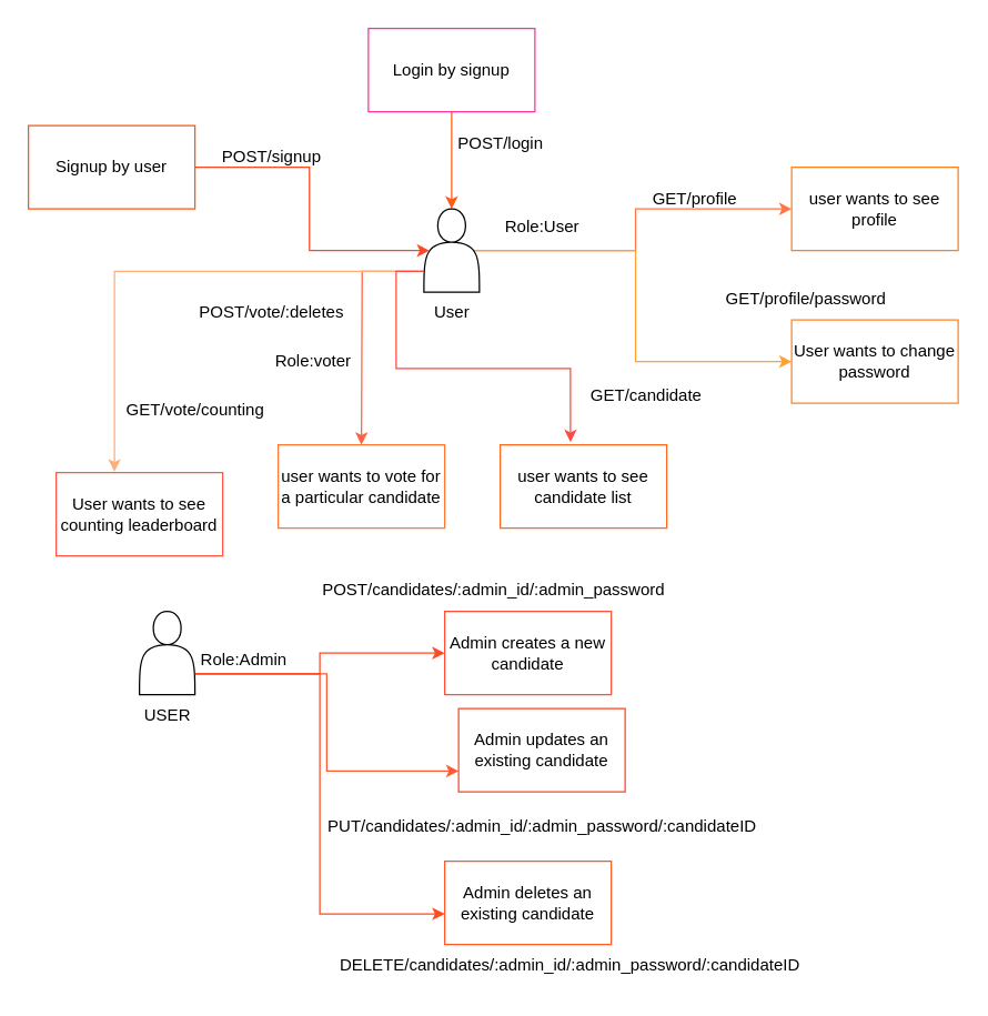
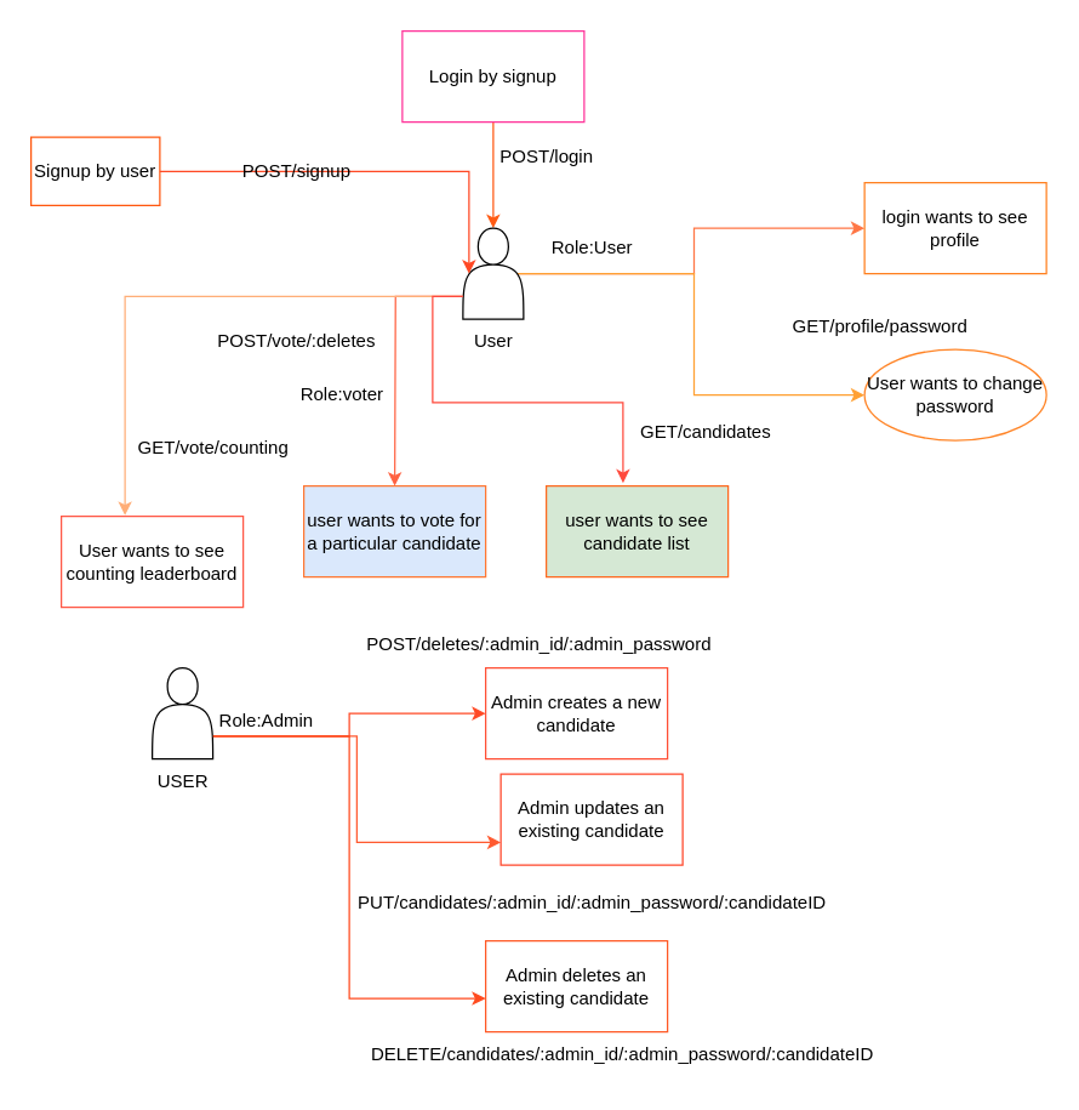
  <mxCell id="0" />
  <mxCell id="1" parent="0" />
- <mxCell id="2" value="Signup by user" style="rounded=0;whiteSpace=wrap;html=1;strokeColor=#FF570F;" parent="1" vertex="1"><mxGeometry x="20" y="90" width="120" height="60" as="geometry" /></mxCell>
+ <mxCell id="2" value="Signup by user" style="rounded=0;whiteSpace=wrap;html=1;strokeColor=#FF570F;" parent="1" vertex="1"><mxGeometry x="20" y="90" width="85" height="45" as="geometry" /></mxCell>
  <mxCell id="3" style="edgeStyle=orthogonalEdgeStyle;rounded=0;orthogonalLoop=1;jettySize=auto;html=1;exitX=0.5;exitY=1;exitDx=0;exitDy=0;strokeColor=#FF5B14;" parent="1" source="4" edge="1"><mxGeometry relative="1" as="geometry"><mxPoint x="325" y="150" as="targetPoint" /></mxGeometry></mxCell>
  <mxCell id="4" value="Login by signup" style="rounded=0;whiteSpace=wrap;html=1;movable=1;resizable=1;rotatable=1;deletable=1;editable=1;locked=0;connectable=1;strokeColor=#FF3399;" parent="1" vertex="1"><mxGeometry x="265" y="20" width="120" height="60" as="geometry" /></mxCell>
  <mxCell id="5" style="edgeStyle=orthogonalEdgeStyle;rounded=0;orthogonalLoop=1;jettySize=auto;html=1;exitX=0.9;exitY=0.5;exitDx=0;exitDy=0;exitPerimeter=0;entryX=0;entryY=0.5;entryDx=0;entryDy=0;strokeColor=#FF7645;" parent="1" source="8" target="12" edge="1"><mxGeometry relative="1" as="geometry" /></mxCell>
  <mxCell id="6" style="edgeStyle=orthogonalEdgeStyle;rounded=0;orthogonalLoop=1;jettySize=auto;html=1;exitX=0.9;exitY=0.5;exitDx=0;exitDy=0;exitPerimeter=0;entryX=0;entryY=0.5;entryDx=0;entryDy=0;strokeColor=#FFA033;" parent="1" source="8" target="11" edge="1"><mxGeometry relative="1" as="geometry" /></mxCell>
  <mxCell id="7" style="edgeStyle=orthogonalEdgeStyle;rounded=0;orthogonalLoop=1;jettySize=auto;html=1;exitX=0;exitY=0.75;exitDx=0;exitDy=0;strokeColor=#FF6242;" parent="1" source="8" edge="1"><mxGeometry relative="1" as="geometry"><mxPoint x="260" y="320" as="targetPoint" /></mxGeometry></mxCell>
  <mxCell id="8" value="" style="shape=actor;whiteSpace=wrap;html=1;" parent="1" vertex="1"><mxGeometry x="305" y="150" width="40" height="60" as="geometry" /></mxCell>
  <mxCell id="9" value="User" style="text;html=1;align=center;verticalAlign=middle;resizable=0;points=[];autosize=1;strokeColor=none;fillColor=none;" parent="1" vertex="1"><mxGeometry x="300" y="210" width="50" height="30" as="geometry" /></mxCell>
  <mxCell id="10" style="edgeStyle=orthogonalEdgeStyle;rounded=0;orthogonalLoop=1;jettySize=auto;html=1;exitX=1;exitY=0.5;exitDx=0;exitDy=0;entryX=0.1;entryY=0.5;entryDx=0;entryDy=0;entryPerimeter=0;strokeColor=#FF4824;" parent="1" source="2" target="8" edge="1"><mxGeometry relative="1" as="geometry" /></mxCell>
- <mxCell id="11" value="User wants to change password" style="rounded=0;whiteSpace=wrap;html=1;strokeColor=#FF8426;" parent="1" vertex="1"><mxGeometry x="570" y="230" width="120" height="60" as="geometry" /></mxCell>
- <mxCell id="12" value="user wants to see profile" style="rounded=0;whiteSpace=wrap;html=1;strokeColor=#FF801F;" parent="1" vertex="1"><mxGeometry x="570" y="120" width="120" height="60" as="geometry" /></mxCell>
- <mxCell id="13" value="user wants to see candidate list" style="rounded=0;whiteSpace=wrap;html=1;strokeColor=#FF691F;" parent="1" vertex="1"><mxGeometry x="360" y="320" width="120" height="60" as="geometry" /></mxCell>
- <mxCell id="14" value="user wants to vote for a particular candidate" style="rounded=0;whiteSpace=wrap;html=1;strokeColor=#FF7733;" parent="1" vertex="1"><mxGeometry x="200" y="320" width="120" height="60" as="geometry" /></mxCell>
+ <mxCell id="11" value="User wants to change password" style="ellipse;whiteSpace=wrap;html=1;strokeColor=#FF8426;" parent="1" vertex="1"><mxGeometry x="570" y="230" width="120" height="60" as="geometry" /></mxCell>
+ <mxCell id="12" value="login wants to see profile" style="rounded=0;whiteSpace=wrap;html=1;strokeColor=#FF801F;" parent="1" vertex="1"><mxGeometry x="570" y="120" width="120" height="60" as="geometry" /></mxCell>
+ <mxCell id="13" value="user wants to see candidate list" style="rounded=0;whiteSpace=wrap;html=1;strokeColor=#FF691F;fillColor=#d5e8d4;" parent="1" vertex="1"><mxGeometry x="360" y="320" width="120" height="60" as="geometry" /></mxCell>
+ <mxCell id="14" value="user wants to vote for a particular candidate" style="rounded=0;whiteSpace=wrap;html=1;strokeColor=#FF7733;fillColor=#dae8fc;" parent="1" vertex="1"><mxGeometry x="200" y="320" width="120" height="60" as="geometry" /></mxCell>
  <mxCell id="15" value="POST/signup" style="text;html=1;align=center;verticalAlign=middle;resizable=0;points=[];autosize=1;strokeColor=none;fillColor=none;" parent="1" vertex="1"><mxGeometry x="150" y="98" width="90" height="30" as="geometry" /></mxCell>
  <mxCell id="16" value="POST/login" style="text;html=1;align=center;verticalAlign=middle;resizable=0;points=[];autosize=1;strokeColor=none;fillColor=none;" parent="1" vertex="1"><mxGeometry x="320" y="88" width="80" height="30" as="geometry" /></mxCell>
- <mxCell id="17" value="GET/profile" style="text;html=1;align=center;verticalAlign=middle;resizable=0;points=[];autosize=1;strokeColor=none;fillColor=none;" parent="1" vertex="1"><mxGeometry x="460" y="128" width="80" height="30" as="geometry" /></mxCell>
  <mxCell id="18" value="GET/profile/password" style="text;html=1;align=center;verticalAlign=middle;resizable=0;points=[];autosize=1;strokeColor=none;fillColor=none;" parent="1" vertex="1"><mxGeometry x="510" y="200" width="140" height="30" as="geometry" /></mxCell>
  <mxCell id="19" value="Role:voter" style="text;html=1;align=center;verticalAlign=middle;resizable=0;points=[];autosize=1;strokeColor=none;fillColor=none;" parent="1" vertex="1"><mxGeometry x="185" y="245" width="80" height="30" as="geometry" /></mxCell>
  <mxCell id="20" value="Role:User" style="text;html=1;align=center;verticalAlign=middle;resizable=0;points=[];autosize=1;strokeColor=none;fillColor=none;" parent="1" vertex="1"><mxGeometry x="350" y="148" width="80" height="30" as="geometry" /></mxCell>
  <mxCell id="21" value="POST/vote/:deletes" style="text;html=1;align=center;verticalAlign=middle;resizable=0;points=[];autosize=1;strokeColor=none;fillColor=none;" parent="1" vertex="1"><mxGeometry x="120" y="210" width="150" height="30" as="geometry" /></mxCell>
- <mxCell id="22" value="GET/candidate" style="text;html=1;align=center;verticalAlign=middle;resizable=0;points=[];autosize=1;strokeColor=none;fillColor=none;" parent="1" vertex="1"><mxGeometry x="410" y="270" width="110" height="30" as="geometry" /></mxCell>
+ <mxCell id="22" value="GET/candidates" style="text;html=1;align=center;verticalAlign=middle;resizable=0;points=[];autosize=1;strokeColor=none;fillColor=none;" parent="1" vertex="1"><mxGeometry x="410" y="270" width="110" height="30" as="geometry" /></mxCell>
  <mxCell id="23" value="User wants to see counting leaderboard" style="rounded=0;whiteSpace=wrap;html=1;strokeColor=#FF5745;" parent="1" vertex="1"><mxGeometry x="40" y="340" width="120" height="60" as="geometry" /></mxCell>
  <mxCell id="24" value="GET/vote/counting" style="text;html=1;align=center;verticalAlign=middle;resizable=0;points=[];autosize=1;strokeColor=none;fillColor=none;" parent="1" vertex="1"><mxGeometry x="80" y="280" width="120" height="30" as="geometry" /></mxCell>
  <mxCell id="25" style="edgeStyle=orthogonalEdgeStyle;rounded=0;orthogonalLoop=1;jettySize=auto;html=1;exitX=1;exitY=0.75;exitDx=0;exitDy=0;entryX=0;entryY=0.5;entryDx=0;entryDy=0;strokeColor=#FF4A26;" parent="1" source="27" target="29" edge="1"><mxGeometry relative="1" as="geometry" /></mxCell>
  <mxCell id="26" style="edgeStyle=orthogonalEdgeStyle;rounded=0;orthogonalLoop=1;jettySize=auto;html=1;exitX=1;exitY=0.75;exitDx=0;exitDy=0;entryX=0;entryY=0.75;entryDx=0;entryDy=0;strokeColor=#FF5A30;" parent="1" source="27" target="31" edge="1"><mxGeometry relative="1" as="geometry" /></mxCell>
  <mxCell id="27" value="" style="shape=actor;whiteSpace=wrap;html=1;" parent="1" vertex="1"><mxGeometry x="100" y="440" width="40" height="60" as="geometry" /></mxCell>
  <mxCell id="28" value="USER" style="text;html=1;align=center;verticalAlign=middle;resizable=0;points=[];autosize=1;strokeColor=none;fillColor=none;" parent="1" vertex="1"><mxGeometry x="90" y="500" width="60" height="30" as="geometry" /></mxCell>
  <mxCell id="29" value="Admin creates a new candidate" style="rounded=0;whiteSpace=wrap;html=1;strokeColor=#FF5036;" parent="1" vertex="1"><mxGeometry x="320" y="440" width="120" height="60" as="geometry" /></mxCell>
  <mxCell id="30" value="Admin deletes an existing candidate" style="rounded=0;whiteSpace=wrap;html=1;strokeColor=#FF5926;" parent="1" vertex="1"><mxGeometry x="320" y="620" width="120" height="60" as="geometry" /></mxCell>
  <mxCell id="31" value="Admin updates an existing candidate" style="rounded=0;whiteSpace=wrap;html=1;strokeColor=#FF4529;" parent="1" vertex="1"><mxGeometry x="330" y="510" width="120" height="60" as="geometry" /></mxCell>
  <mxCell id="32" style="edgeStyle=orthogonalEdgeStyle;rounded=0;orthogonalLoop=1;jettySize=auto;html=1;exitX=1;exitY=0.75;exitDx=0;exitDy=0;entryX=0;entryY=0.633;entryDx=0;entryDy=0;entryPerimeter=0;strokeColor=#FF4B1F;" parent="1" source="27" target="30" edge="1"><mxGeometry relative="1" as="geometry" /></mxCell>
  <mxCell id="33" value="Role:Admin" style="text;html=1;align=center;verticalAlign=middle;resizable=0;points=[];autosize=1;strokeColor=none;fillColor=none;" parent="1" vertex="1"><mxGeometry x="130" y="460" width="90" height="30" as="geometry" /></mxCell>
- <mxCell id="34" value="POST/candidates/:admin_id/:admin_password" style="text;html=1;align=center;verticalAlign=middle;resizable=0;points=[];autosize=1;strokeColor=none;fillColor=none;" parent="1" vertex="1"><mxGeometry x="220" y="410" width="270" height="30" as="geometry" /></mxCell>
+ <mxCell id="34" value="POST/deletes/:admin_id/:admin_password" style="text;html=1;align=center;verticalAlign=middle;resizable=0;points=[];autosize=1;strokeColor=none;fillColor=none;" parent="1" vertex="1"><mxGeometry x="220" y="410" width="270" height="30" as="geometry" /></mxCell>
  <mxCell id="35" value="PUT/candidates/:admin_id/:admin_password/:candidateID" style="text;html=1;align=center;verticalAlign=middle;resizable=0;points=[];autosize=1;strokeColor=none;fillColor=none;" parent="1" vertex="1"><mxGeometry x="225" y="580" width="330" height="30" as="geometry" /></mxCell>
  <mxCell id="36" value="DELETE/candidates/:admin_id/:admin_password/:candidateID" style="text;html=1;align=center;verticalAlign=middle;resizable=0;points=[];autosize=1;strokeColor=none;fillColor=none;" parent="1" vertex="1"><mxGeometry x="230" y="680" width="360" height="30" as="geometry" /></mxCell>
  <mxCell id="37" style="edgeStyle=orthogonalEdgeStyle;rounded=0;orthogonalLoop=1;jettySize=auto;html=1;exitX=0;exitY=0.75;exitDx=0;exitDy=0;entryX=0.35;entryY=-0.011;entryDx=0;entryDy=0;entryPerimeter=0;strokeColor=#FFAE78;" parent="1" source="8" target="23" edge="1"><mxGeometry relative="1" as="geometry" /></mxCell>
  <mxCell id="38" style="edgeStyle=orthogonalEdgeStyle;rounded=0;orthogonalLoop=1;jettySize=auto;html=1;exitX=0;exitY=0.75;exitDx=0;exitDy=0;entryX=0.422;entryY=-0.033;entryDx=0;entryDy=0;entryPerimeter=0;strokeColor=#FF4A3D;" parent="1" source="8" target="13" edge="1"><mxGeometry relative="1" as="geometry" /></mxCell>
